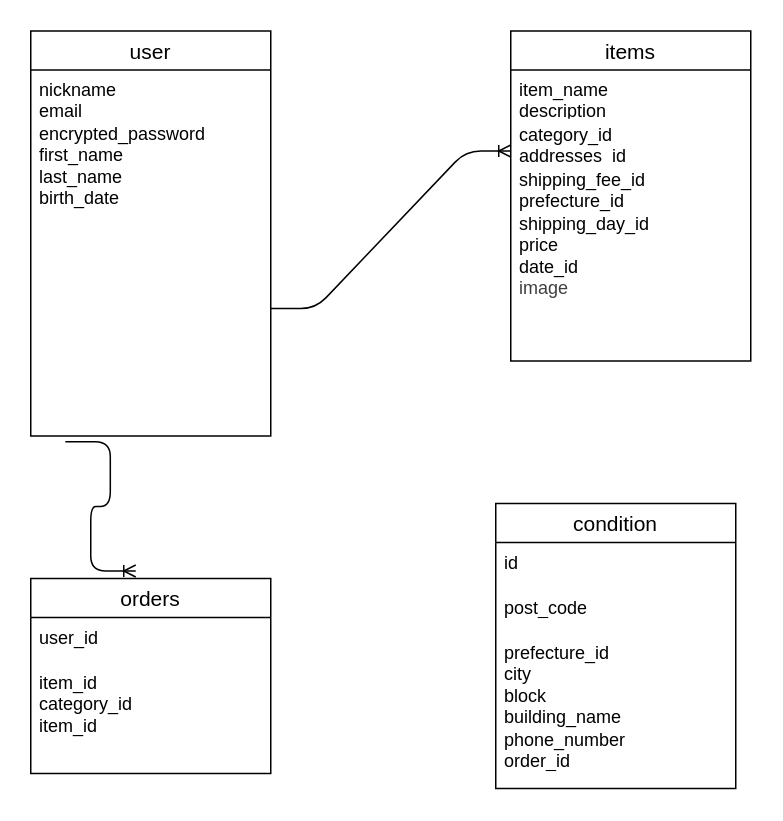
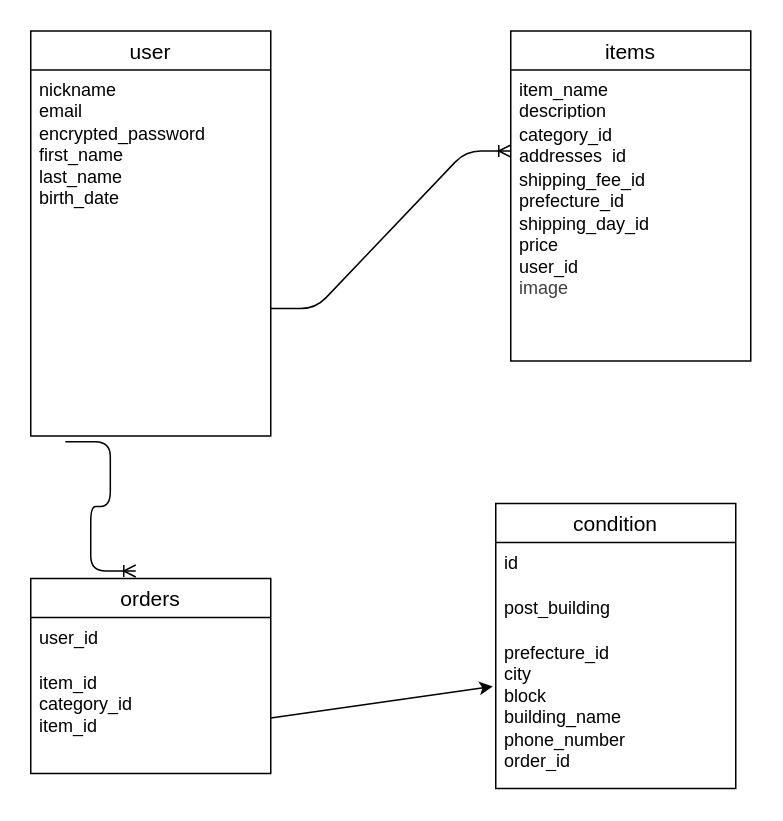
  <mxCell id="0" />
  <mxCell id="1" parent="0" />
  <mxCell id="2" value="user" style="swimlane;fontStyle=0;childLayout=stackLayout;horizontal=1;startSize=26;horizontalStack=0;resizeParent=1;resizeParentMax=0;resizeLast=0;collapsible=1;marginBottom=0;align=center;fontSize=14;" vertex="1" parent="1"><mxGeometry x="20" y="20" width="160" height="270" as="geometry" /></mxCell>
  <mxCell id="3" value="nickname&lt;div&gt;email&lt;/div&gt;&lt;div&gt;encrypted_password&lt;/div&gt;&lt;div&gt;first_name&lt;/div&gt;&lt;div&gt;last_name&lt;/div&gt;&lt;div&gt;birth_date&lt;/div&gt;&lt;div&gt;&lt;br&gt;&lt;/div&gt;&lt;div&gt;&lt;p&gt;&lt;/p&gt;&lt;h4&gt;&lt;/h4&gt;&lt;/div&gt;" style="text;strokeColor=none;fillColor=none;spacingLeft=4;spacingRight=4;overflow=hidden;rotatable=0;points=[[0,0.5],[1,0.5]];portConstraint=eastwest;fontSize=12;whiteSpace=wrap;html=1;" vertex="1" parent="2"><mxGeometry y="26" width="160" height="244" as="geometry" /></mxCell>
  <mxCell id="4" value="items" style="swimlane;fontStyle=0;childLayout=stackLayout;horizontal=1;startSize=26;horizontalStack=0;resizeParent=1;resizeParentMax=0;resizeLast=0;collapsible=1;marginBottom=0;align=center;fontSize=14;" vertex="1" parent="1"><mxGeometry x="340" y="20" width="160" height="220" as="geometry" /></mxCell>
  <mxCell id="5" value="item_name&lt;div&gt;description&lt;/div&gt;&lt;div&gt;&lt;br&gt;&lt;/div&gt;" style="text;strokeColor=none;fillColor=none;spacingLeft=4;spacingRight=4;overflow=hidden;rotatable=0;points=[[0,0.5],[1,0.5]];portConstraint=eastwest;fontSize=12;whiteSpace=wrap;html=1;" vertex="1" parent="4"><mxGeometry y="26" width="160" height="30" as="geometry" /></mxCell>
  <mxCell id="6" value="category_id&lt;div&gt;addresses_id&lt;/div&gt;&lt;div&gt;&lt;br&gt;&lt;/div&gt;" style="text;strokeColor=none;fillColor=none;spacingLeft=4;spacingRight=4;overflow=hidden;rotatable=0;points=[[0,0.5],[1,0.5]];portConstraint=eastwest;fontSize=12;whiteSpace=wrap;html=1;" vertex="1" parent="4"><mxGeometry y="56" width="160" height="30" as="geometry" /></mxCell>
- <mxCell id="7" value="shipping_fee_id&lt;div&gt;&lt;font color=&quot;#000000&quot;&gt;prefecture_id&lt;/font&gt;&lt;/div&gt;&lt;div&gt;&lt;font color=&quot;#000000&quot;&gt;shipping_day_id&lt;/font&gt;&lt;/div&gt;&lt;div&gt;&lt;font color=&quot;#000000&quot;&gt;price&lt;/font&gt;&lt;/div&gt;&lt;div&gt;&lt;font color=&quot;#000000&quot;&gt;date_id&lt;/font&gt;&lt;/div&gt;&lt;div&gt;&lt;span style=&quot;background-color: transparent; color: rgb(63, 63, 63);&quot;&gt;image&lt;/span&gt;&lt;/div&gt;&lt;div&gt;&lt;div&gt;&lt;br&gt;&lt;/div&gt;&lt;/div&gt;" style="text;strokeColor=none;fillColor=none;spacingLeft=4;spacingRight=4;overflow=hidden;rotatable=0;points=[[0,0.5],[1,0.5]];portConstraint=eastwest;fontSize=12;whiteSpace=wrap;html=1;" vertex="1" parent="4"><mxGeometry y="86" width="160" height="134" as="geometry" /></mxCell>
+ <mxCell id="7" value="shipping_fee_id&lt;div&gt;&lt;font color=&quot;#000000&quot;&gt;prefecture_id&lt;/font&gt;&lt;/div&gt;&lt;div&gt;&lt;font color=&quot;#000000&quot;&gt;shipping_day_id&lt;/font&gt;&lt;/div&gt;&lt;div&gt;&lt;font color=&quot;#000000&quot;&gt;price&lt;/font&gt;&lt;/div&gt;&lt;div&gt;&lt;font color=&quot;#000000&quot;&gt;user_id&lt;/font&gt;&lt;/div&gt;&lt;div&gt;&lt;span style=&quot;background-color: transparent; color: rgb(63, 63, 63);&quot;&gt;image&lt;/span&gt;&lt;/div&gt;&lt;div&gt;&lt;div&gt;&lt;br&gt;&lt;/div&gt;&lt;/div&gt;" style="text;strokeColor=none;fillColor=none;spacingLeft=4;spacingRight=4;overflow=hidden;rotatable=0;points=[[0,0.5],[1,0.5]];portConstraint=eastwest;fontSize=12;whiteSpace=wrap;html=1;" vertex="1" parent="4"><mxGeometry y="86" width="160" height="134" as="geometry" /></mxCell>
  <mxCell id="8" value="orders" style="swimlane;fontStyle=0;childLayout=stackLayout;horizontal=1;startSize=26;horizontalStack=0;resizeParent=1;resizeParentMax=0;resizeLast=0;collapsible=1;marginBottom=0;align=center;fontSize=14;" vertex="1" parent="1"><mxGeometry x="20" y="385" width="160" height="130" as="geometry" /></mxCell>
  <mxCell id="9" value="user_id&lt;div&gt;&lt;br&gt;&lt;/div&gt;" style="text;strokeColor=none;fillColor=none;spacingLeft=4;spacingRight=4;overflow=hidden;rotatable=0;points=[[0,0.5],[1,0.5]];portConstraint=eastwest;fontSize=12;whiteSpace=wrap;html=1;" vertex="1" parent="8"><mxGeometry y="26" width="160" height="30" as="geometry" /></mxCell>
  <mxCell id="10" value="item_id&lt;div&gt;&lt;font color=&quot;#000000&quot;&gt;category_id&lt;/font&gt;&lt;/div&gt;&lt;div&gt;&lt;font color=&quot;#000000&quot;&gt;item_id&lt;br&gt;&lt;/font&gt;&lt;div&gt;&lt;br&gt;&lt;/div&gt;&lt;/div&gt;" style="text;strokeColor=none;fillColor=none;spacingLeft=4;spacingRight=4;overflow=hidden;rotatable=0;points=[[0,0.5],[1,0.5]];portConstraint=eastwest;fontSize=12;whiteSpace=wrap;html=1;" vertex="1" parent="8"><mxGeometry y="56" width="160" height="74" as="geometry" /></mxCell>
  <mxCell id="11" value="" style="edgeStyle=entityRelationEdgeStyle;fontSize=12;html=1;endArrow=ERoneToMany;" edge="1" parent="1"><mxGeometry width="100" height="100" relative="1" as="geometry"><mxPoint x="180" y="205" as="sourcePoint" /><mxPoint x="340" y="100" as="targetPoint" /></mxGeometry></mxCell>
  <mxCell id="12" value="" style="edgeStyle=entityRelationEdgeStyle;fontSize=12;html=1;endArrow=ERoneToMany;exitX=0.144;exitY=1.016;exitDx=0;exitDy=0;exitPerimeter=0;" edge="1" parent="1" source="3"><mxGeometry width="100" height="100" relative="1" as="geometry"><mxPoint x="40" y="340" as="sourcePoint" /><mxPoint x="90" y="380" as="targetPoint" /><Array as="points"><mxPoint x="20" y="290" /></Array></mxGeometry></mxCell>
  <mxCell id="13" value="condition" style="swimlane;fontStyle=0;childLayout=stackLayout;horizontal=1;startSize=26;horizontalStack=0;resizeParent=1;resizeParentMax=0;resizeLast=0;collapsible=1;marginBottom=0;align=center;fontSize=14;" vertex="1" parent="1"><mxGeometry x="330" y="335" width="160" height="190" as="geometry"><mxRectangle x="360" y="395" width="110" height="30" as="alternateBounds" /></mxGeometry></mxCell>
  <mxCell id="14" value="id" style="text;strokeColor=none;fillColor=none;spacingLeft=4;spacingRight=4;overflow=hidden;rotatable=0;points=[[0,0.5],[1,0.5]];portConstraint=eastwest;fontSize=12;whiteSpace=wrap;html=1;" vertex="1" parent="13"><mxGeometry y="26" width="160" height="30" as="geometry" /></mxCell>
- <mxCell id="15" value="post_code" style="text;strokeColor=none;fillColor=none;spacingLeft=4;spacingRight=4;overflow=hidden;rotatable=0;points=[[0,0.5],[1,0.5]];portConstraint=eastwest;fontSize=12;whiteSpace=wrap;html=1;" vertex="1" parent="13"><mxGeometry y="56" width="160" height="30" as="geometry" /></mxCell>
+ <mxCell id="15" value="post_building" style="text;strokeColor=none;fillColor=none;spacingLeft=4;spacingRight=4;overflow=hidden;rotatable=0;points=[[0,0.5],[1,0.5]];portConstraint=eastwest;fontSize=12;whiteSpace=wrap;html=1;" vertex="1" parent="13"><mxGeometry y="56" width="160" height="30" as="geometry" /></mxCell>
  <mxCell id="16" value="prefecture_id&lt;div&gt;city&lt;/div&gt;&lt;div&gt;block&lt;/div&gt;&lt;div&gt;building_name&lt;/div&gt;&lt;div&gt;phone_number&lt;/div&gt;&lt;div&gt;order_id&lt;/div&gt;" style="text;strokeColor=none;fillColor=none;spacingLeft=4;spacingRight=4;overflow=hidden;rotatable=0;points=[[0,0.5],[1,0.5]];portConstraint=eastwest;fontSize=12;whiteSpace=wrap;html=1;" vertex="1" parent="13"><mxGeometry y="86" width="160" height="104" as="geometry" /></mxCell>
+ <mxCell id="17" style="edgeStyle=none;html=1;exitX=1;exitY=0.5;exitDx=0;exitDy=0;entryX=-0.012;entryY=0.346;entryDx=0;entryDy=0;entryPerimeter=0;" edge="1" parent="1" source="10" target="16"><mxGeometry relative="1" as="geometry" /></mxCell>
